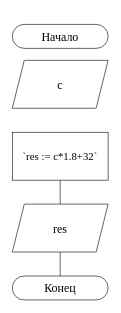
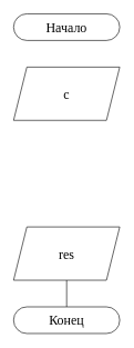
  <mxCell id="0" />
  <mxCell id="1" parent="0" />
- <mxCell id="2" value="Начало" style="rounded=1;whiteSpace=wrap;html=1;arcSize=50;fontSize=20;fontFamily=Times New Roman;" parent="1" vertex="1"><mxGeometry x="20" y="40" width="160" height="40" as="geometry" /></mxCell>
+ <mxCell id="2" value="Начало" style="rounded=1;whiteSpace=wrap;html=1;arcSize=50;fontSize=20;fontFamily=Times New Roman;" parent="1" vertex="1"><mxGeometry x="20" y="20" width="160" height="40" as="geometry" /></mxCell>
  <mxCell id="3" value="&lt;font style=&quot;font-size: 20px;&quot;&gt;&lt;span style=&quot;font-size: 20px;&quot;&gt;c&lt;br style=&quot;font-size: 20px;&quot;&gt;&lt;/span&gt;&lt;/font&gt;" style="shape=parallelogram;perimeter=parallelogramPerimeter;whiteSpace=wrap;html=1;fixedSize=1;fontSize=20;fontFamily=Times New Roman;" parent="1" vertex="1"><mxGeometry x="20" y="100" width="160" height="80" as="geometry" /></mxCell>
  <mxCell id="4" value="" style="edgeStyle=orthogonalEdgeStyle;rounded=0;orthogonalLoop=1;jettySize=auto;html=1;endArrow=none;endFill=0;fontSize=20;fontFamily=Times New Roman;" parent="1" source="5" target="6" edge="1"><mxGeometry relative="1" as="geometry" /></mxCell>
  <mxCell id="5" value="&lt;font style=&quot;font-size: 20px&quot;&gt;&lt;span style=&quot;font-size: 20px&quot;&gt;res&lt;br style=&quot;font-size: 20px&quot;&gt;&lt;/span&gt;&lt;/font&gt;" style="shape=parallelogram;perimeter=parallelogramPerimeter;whiteSpace=wrap;html=1;fixedSize=1;fontSize=20;fontFamily=Times New Roman;" parent="1" vertex="1"><mxGeometry x="20" y="340" width="160" height="80" as="geometry" /></mxCell>
  <mxCell id="6" value="&lt;font style=&quot;font-size: 20px&quot;&gt;Конец&lt;br style=&quot;font-size: 20px&quot;&gt;&lt;/font&gt;" style="rounded=1;whiteSpace=wrap;html=1;arcSize=50;fontSize=20;fontFamily=Times New Roman;" parent="1" vertex="1"><mxGeometry x="20" y="460" width="160" height="40" as="geometry" /></mxCell>
- <mxCell id="7" value="" style="edgeStyle=orthogonalEdgeStyle;rounded=0;orthogonalLoop=1;jettySize=auto;html=1;fontFamily=Times New Roman;fontSize=20;endArrow=none;endFill=0;" parent="1" source="8" target="5" edge="1"><mxGeometry relative="1" as="geometry" /></mxCell>
- <mxCell id="8" value="&lt;font style=&quot;font-size: 18px&quot;&gt;`res := c*1.8+32`&lt;/font&gt;" style="rounded=0;whiteSpace=wrap;html=1;fontFamily=Times New Roman;fontSize=20;" parent="1" vertex="1"><mxGeometry x="20" y="220" width="160" height="80" as="geometry" /></mxCell>
